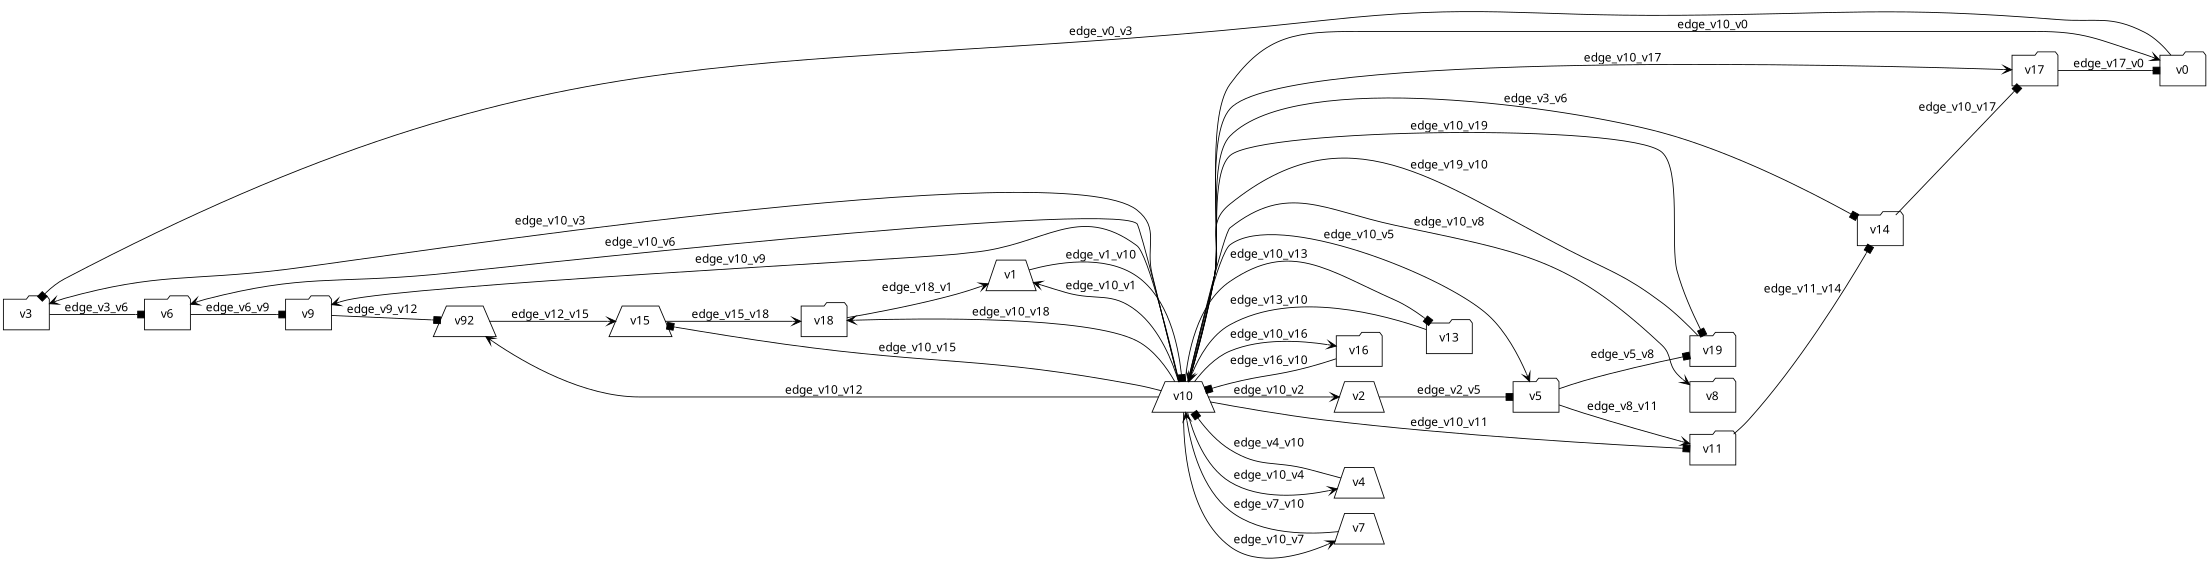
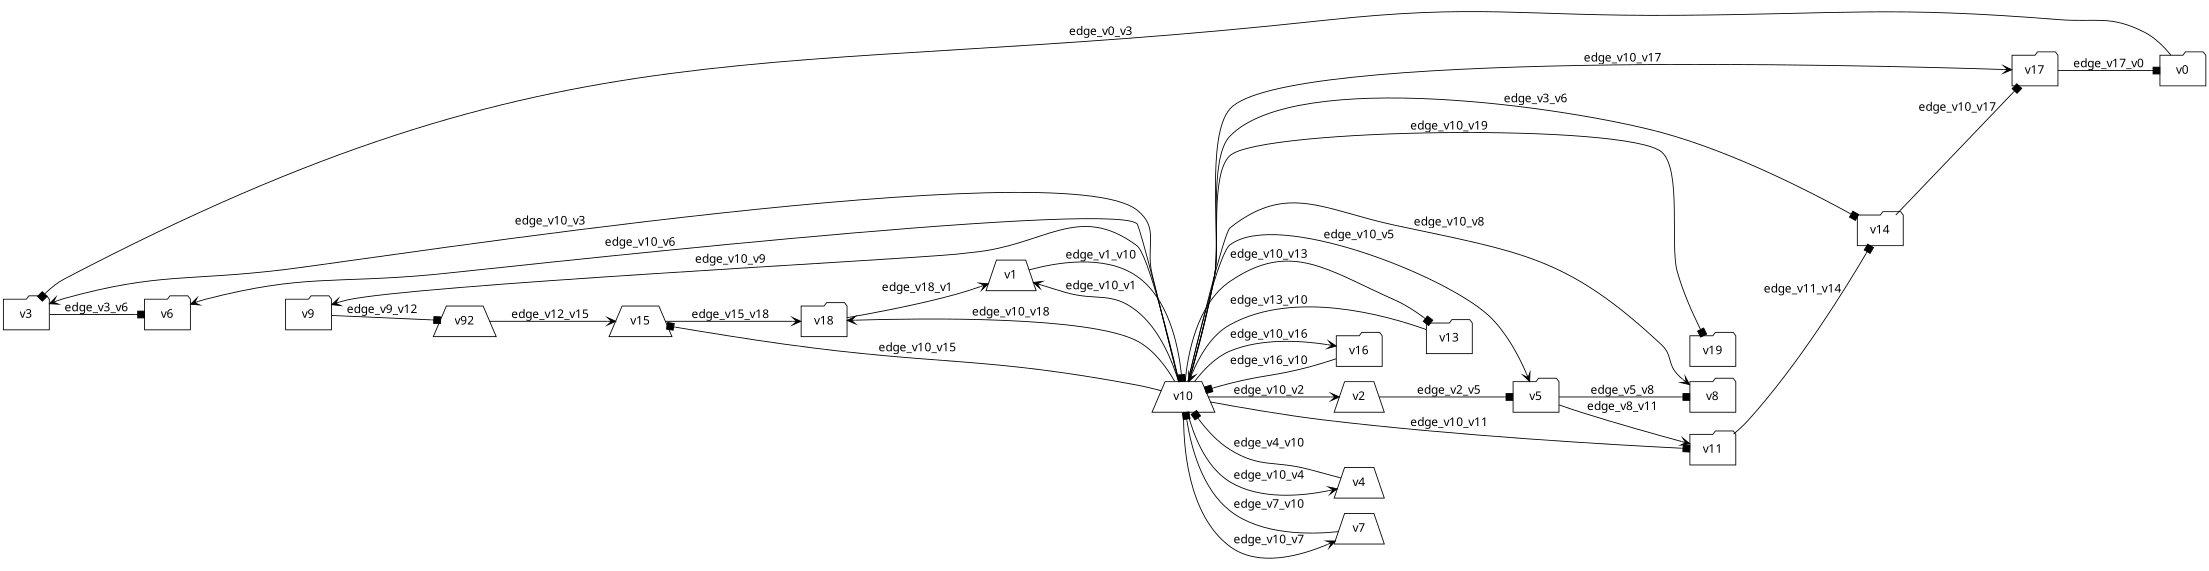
  digraph {
    fontname="Noto Sans"
    rankdir=LR
    node [fontname="Noto Sans" player=1 shape=folder]
    edge [arrowhead=vee discount=0.067 fontname="Noto Sans" weight=-2.27]
    v3
    v0 [player=0]
    v6 [player=0]
    v1 [shape=trapezium]
    v10 [player=0 shape=trapezium]
    v2 [player=0 shape=trapezium]
    v5
    v4 [player=0 shape=trapezium]
    v8 [player=0]
    v9
    v7 [shape=trapezium]
    v11
    n13 [label=v92 player=0 shape=trapezium]
    v13
    v14 [player=0]
    v15 [shape=trapezium]
    v16 [player=0]
    v17
    v18 [player=0]
    v19
    v3 -> v6 [arrowhead=box label=edge_v3_v6 weight=4.82]
    v0 -> v3 [arrowhead=box label=edge_v0_v3 weight=-0.95]
-   v6 -> v9 [arrowhead=box label=edge_v6_v9 weight=3.99]
    v1 -> v10 [arrowhead=box label=edge_v1_v10 weight=-2.26]
    v10 -> v3 [label=edge_v10_v3 weight=-5.58]
-   v10 -> v0 [label=edge_v10_v0 weight=2.18]
    v10 -> v6 [label=edge_v10_v6]
    v10 -> v1 [label=edge_v10_v1 weight=-0.06]
    v10 -> v2 [label=edge_v10_v2 weight=9.47]
    v10 -> v5 [label=edge_v10_v5 weight=-3.88]
    v10 -> v4 [label=edge_v10_v4 weight=9.03]
    v10 -> v8 [label=edge_v10_v8 weight=2.84]
    v10 -> v9 [label=edge_v10_v9 weight=-2.55]
    v10 -> v7 [label=edge_v10_v7 weight=3.58]
    v10 -> v11 [arrowhead=box label=edge_v10_v11 weight=-3.32]
-   v10 -> n13 [label=edge_v10_v12 weight=4.62]
    v10 -> v13 [arrowhead=box label=edge_v10_v13 weight=-1.97]
    v10 -> v14 [arrowhead=box label=edge_v3_v6 weight=-2.40]
    v10 -> v15 [arrowhead=box label=edge_v10_v15 weight=-5.19]
    v10 -> v16 [label=edge_v10_v16 weight=7.10]
    v10 -> v17 [label=edge_v10_v17 weight=-0.93]
    v10 -> v18 [label=edge_v10_v18 weight=2.23]
    v10 -> v19 [arrowhead=box label=edge_v10_v19 weight=-5.00]
    v2 -> v5 [arrowhead=box label=edge_v2_v5 weight=5.18]
-   v5 -> v19 [arrowhead=box label=edge_v5_v8 weight=5.26]
+   v5 -> v8 [arrowhead=box label=edge_v5_v8 weight=5.26]
    v5 -> v11 [label=edge_v8_v11 weight=-0.57]
    v4 -> v10 [arrowhead=box label=edge_v4_v10 weight=6.42]
    v9 -> n13 [arrowhead=box label=edge_v9_v12 weight=-0.76]
-   v7 -> v10 [label=edge_v7_v10 weight=4.01]
+   v7 -> v10 [arrowhead=box label=edge_v7_v10 weight=4.01]
    v11 -> v14 [arrowhead=box label=edge_v11_v14 weight=-0.56]
    n13 -> v15 [label=edge_v12_v15 weight=5.62]
    v13 -> v10 [label=edge_v13_v10 weight=-0.56]
    v14 -> v17 [arrowhead=box label=edge_v10_v17 weight=-0.08]
    v15 -> v18 [label=edge_v15_v18 weight=5.24]
    v16 -> v10 [arrowhead=box label=edge_v16_v10 weight=6.18]
    v17 -> v0 [arrowhead=box label=edge_v17_v0 weight=6.76]
    v18 -> v1 [label=edge_v18_v1]
-   v19 -> v10 [label=edge_v19_v10 weight=-3.47]
  }
